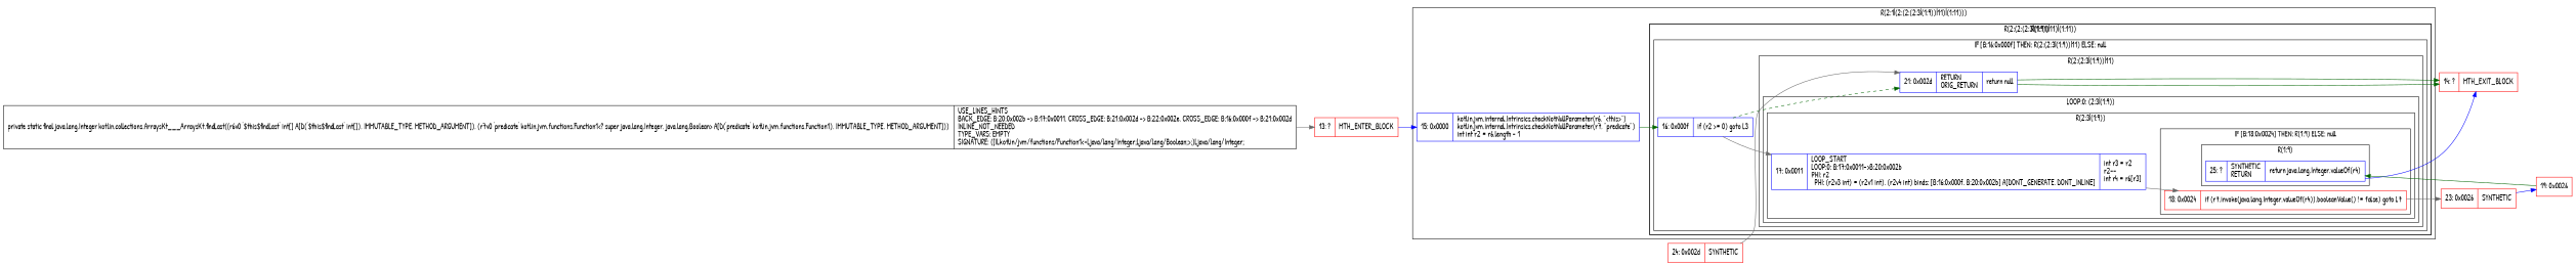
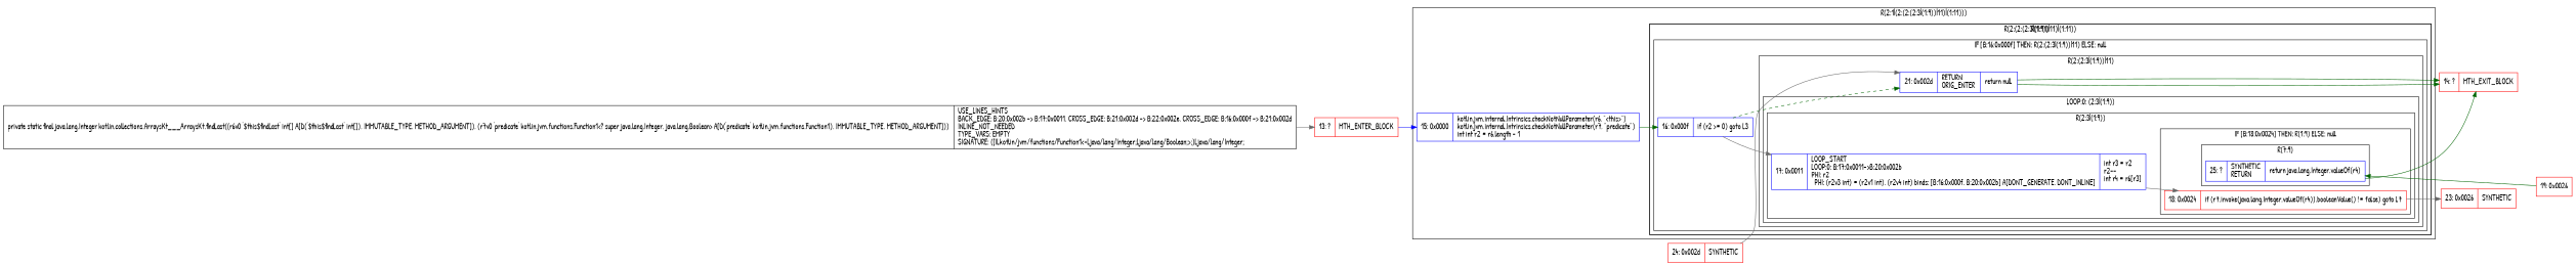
  digraph {
    fontname="Patrick Hand"
    rankdir=LR
    node [color=red fontname="Patrick Hand" shape=record]
    edge [color=darkgreen fontname="Patrick Hand"]
    n1 [color=blue label="{25\:\ ?|SYNTHETIC\lRETURN\l|return java.lang.Integer.valueOf(r4)\l}"]
    n2 [label="{18\:\ 0x0024|if (r7.invoke(java.lang.Integer.valueOf(r4)).booleanValue() != false) goto L7\l}"]
    n3 [color=blue label="{17\:\ 0x0011|LOOP_START\lLOOP:0: B:17:0x0011\-\>B:20:0x002b\lPHI: r2 \l  PHI: (r2v3 int) = (r2v1 int), (r2v4 int) binds: [B:16:0x000f, B:20:0x002b] A[DONT_GENERATE, DONT_INLINE]\l|int r3 = r2\lr2\-\-\lint r4 = r6[r3]\l}"]
-   n4 [color=blue label="{21\:\ 0x002d|RETURN\lORIG_RETURN\l|return null\l}"]
+   n4 [color=blue label="{21\:\ 0x002d|RETURN\lORIG_ENTER\l|return null\l}"]
    n5 [color=blue label="{16\:\ 0x000f|if (r2 \>= 0) goto L3\l}"]
    n6 [color=blue label="{15\:\ 0x0000|kotlin.jvm.internal.Intrinsics.checkNotNullParameter(r6, \"\<this\>\")\lkotlin.jvm.internal.Intrinsics.checkNotNullParameter(r7, \"predicate\")\lint int r2 = r6.length \- 1\l}"]
    n7 [label="{14\:\ ?|MTH_EXIT_BLOCK\l}"]
    n8 [label="{23\:\ 0x0026|SYNTHETIC\l}"]
    n9 [label="{24\:\ 0x002d|SYNTHETIC\l}"]
    n10 [label="{19\:\ 0x0026}"]
    n11 [label="{13\:\ ?|MTH_ENTER_BLOCK\l}"]
    n12 [label="{private static final java.lang.Integer kotlin.collections.ArraysKt___ArraysKt.findLast((r6v0 '$this$findLast' int[] A[D('$this$findLast' int[]), IMMUTABLE_TYPE, METHOD_ARGUMENT]), (r7v0 'predicate' kotlin.jvm.functions.Function1\<? super java.lang.Integer, java.lang.Boolean\> A[D('predicate' kotlin.jvm.functions.Function1), IMMUTABLE_TYPE, METHOD_ARGUMENT]))  | USE_LINES_HINTS\lBACK_EDGE: B:20:0x002b \-\> B:17:0x0011, CROSS_EDGE: B:21:0x002d \-\> B:22:0x002e, CROSS_EDGE: B:16:0x000f \-\> B:21:0x002d\lINLINE_NOT_NEEDED\lTYPE_VARS: EMPTY\lSIGNATURE: ([ILkotlin\/jvm\/functions\/Function1\<\-Ljava\/lang\/Integer;Ljava\/lang\/Boolean;\>;)Ljava\/lang\/Integer;\l}" color=""]
    subgraph cluster_1 {
      label="R(2:1|(2:(2:(2:3|(1:9))|11)|(1:11)))"
      n6
      subgraph cluster_2 {
        label="R(2:(2:(2:3|(1:9))|11)|(1:11))"
        subgraph cluster_3 {
          label="IF [B:16:0x000f] THEN: R(2:(2:3|(1:9))|11) ELSE: null"
          n5
          subgraph cluster_4 {
            label="R(2:(2:3|(1:9))|11)"
            n4
            subgraph cluster_5 {
              label="LOOP:0: (2:3|(1:9))"
              subgraph cluster_6 {
                label="R(2:3|(1:9))"
                n3
                subgraph cluster_7 {
                  label="IF [B:18:0x0024] THEN: R(1:9) ELSE: null"
                  n2
                  subgraph cluster_8 {
-                   label="R(1:9)"
+                   label="R(7:9)"
                    n1
                  }
                }
              }
            }
          }
        }
        subgraph cluster_9 {
          label="R(1:11)"
        }
      }
    }
-   n1 -> n7 [color=blue]
+   n1 -> n7
    n2 -> n8 [color=gray40]
    n3 -> n2 [color=gray40]
    n4 -> n7
    n4 -> n7
    n5 -> n3 [color=gray40]
    n5 -> n4 [style=dashed]
    n6 -> n5
-   n8 -> n10 [color=blue]
    n9 -> n4 [color=gray40]
    n10 -> n1
    n11 -> n6 [color=blue]
    n12 -> n11 [color=gray40]
  }
